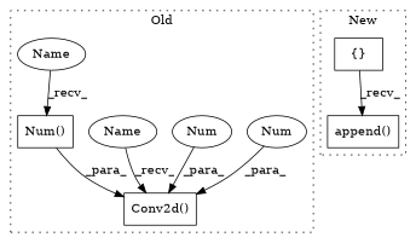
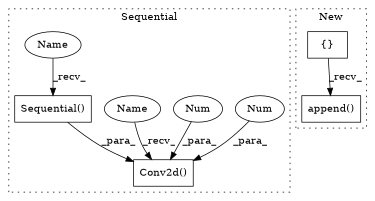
  digraph {
    node [a=75 l=1 shape=box]
    n1 [l="10,26" label="Conv2d()" s="2199,2219"]
    n2 [a=76 label=Num s=2209 shape=ellipse]
    n3 [a=76 label=Num s=2218 shape=ellipse]
-   n4 [l="27,10" label="Num()" s="2172,2484"]
+   n4 [l="27,10" label="Sequential()" s="2172,2484"]
    n5 [a=87 l=2 label=Name s=2199 shape=ellipse]
    n6 [a=87 l=2 label=Name s=2172 shape=ellipse]
    n7 [a=59 l="2,1" label="{}" s="2246,2246"]
    n8 [l="22,1" label="append()" s="2773,2825"]
    subgraph cluster_1 {
-     label=Old
+     label=Sequential
      style=dotted
      n1
      n2
      n3
      n4
      n5
      n6
    }
    subgraph cluster_2 {
      label=New
      style=dotted
      n7
      n8
    }
    n2 -> n1 [label=_para_]
    n3 -> n1 [label=_para_]
    n4 -> n1 [label=_para_]
    n5 -> n1 [label=_recv_]
    n6 -> n4 [label=_recv_]
    n7 -> n8 [label=_recv_]
  }
